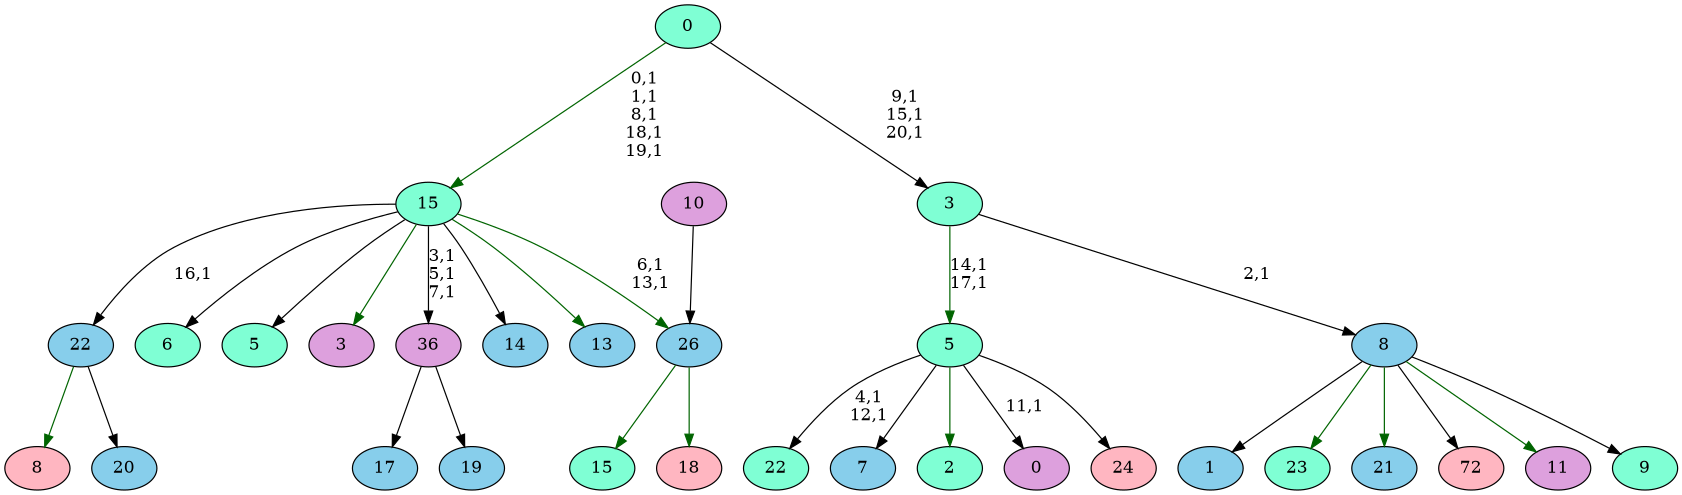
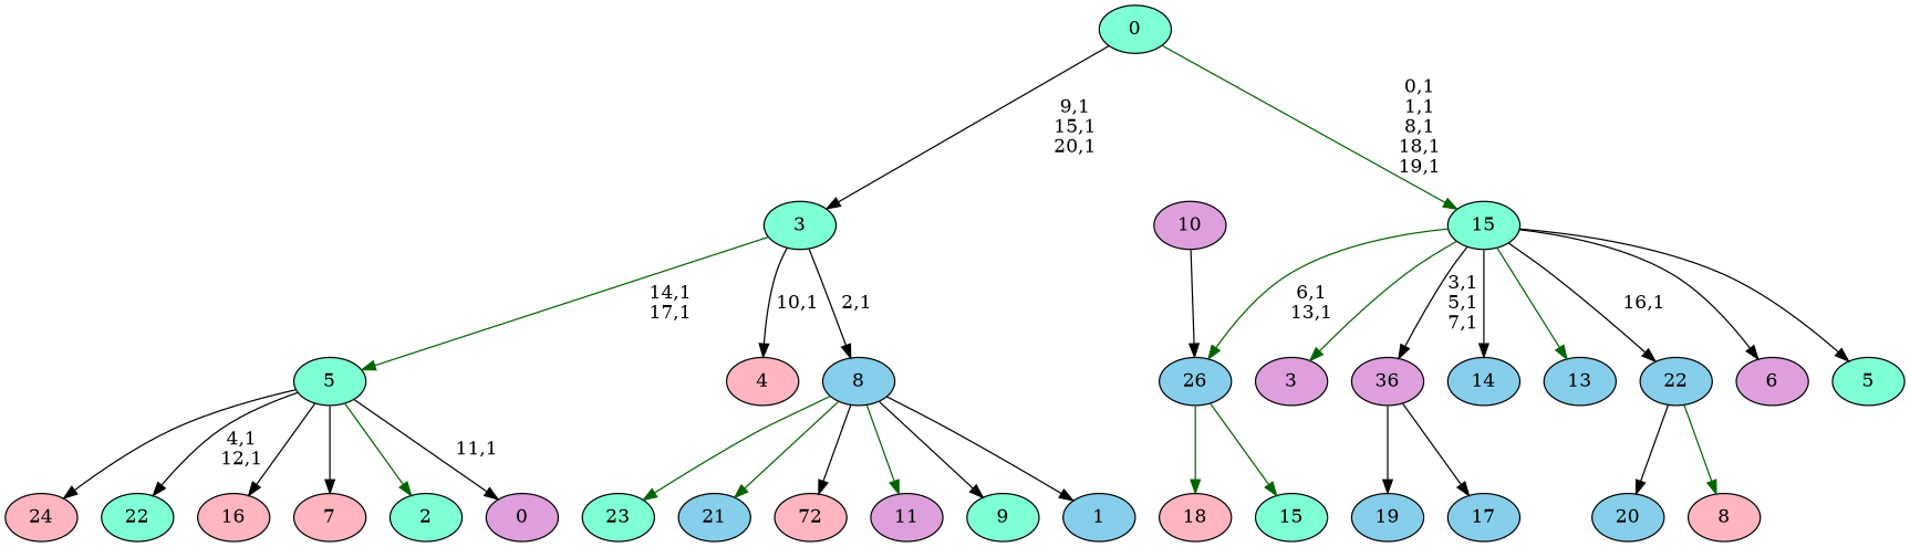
  digraph {
    node [fillcolor=aquamarine style=filled]
    edge [color=black]
    n1 [fillcolor=lightpink label=24]
    n2 [label=23]
    n3 [label=22]
    n4 [fillcolor=skyblue label=21]
    n5 [fillcolor=skyblue label=20]
    n6 [fillcolor=skyblue label=19]
    n7 [fillcolor=lightpink label=18]
    n8 [fillcolor=skyblue label=17]
    36 [fillcolor=plum]
+   n10 [fillcolor=lightpink label=16]
    n11 [label=15]
    n12 [fillcolor=skyblue label=14]
    n13 [fillcolor=skyblue label=13]
    n14 [fillcolor=lightpink label=72]
    n15 [fillcolor=plum label=11]
    n16 [fillcolor=plum label=10]
    26 [fillcolor=skyblue]
    n18 [label=9]
    n19 [fillcolor=lightpink label=8]
    22 [fillcolor=skyblue]
-   n21 [fillcolor=skyblue label=7]
-   n22 [label=6]
+   n21 [fillcolor=lightpink label=7]
+   n22 [fillcolor=plum label=6]
    n23 [label=5]
+   n24 [fillcolor=lightpink label=4]
    n25 [fillcolor=plum label=3]
    15
    n27 [label=2]
    n28 [fillcolor=skyblue label=1]
    8 [fillcolor=skyblue]
    n30 [fillcolor=plum label=0]
    5
    3
    0
    36 -> n6
    36 -> n8
    n16 -> 26
    26 -> n7 [color=darkgreen]
    26 -> n11 [color=darkgreen]
    22 -> n5
    22 -> n19 [color=darkgreen]
    15 -> 36 [label="3,1\n5,1\n7,1"]
    15 -> n12
    15 -> n13 [color=darkgreen]
    15 -> 26 [color=darkgreen label="6,1\n13,1"]
    15 -> 22 [label="16,1"]
    15 -> n22
    15 -> n23
    15 -> n25 [color=darkgreen]
    8 -> n2 [color=darkgreen]
    8 -> n4 [color=darkgreen]
    8 -> n14
    8 -> n15 [color=darkgreen]
    8 -> n18
    8 -> n28
    5 -> n1
    5 -> n3 [label="4,1\n12,1"]
+   5 -> n10
    5 -> n21
    5 -> n27 [color=darkgreen]
    5 -> n30 [label="11,1"]
+   3 -> n24 [label="10,1"]
    3 -> 8 [label="2,1"]
    3 -> 5 [color=darkgreen label="14,1\n17,1"]
    0 -> 15 [color=darkgreen label="0,1\n1,1\n8,1\n18,1\n19,1"]
    0 -> 3 [label="9,1\n15,1\n20,1"]
  }
